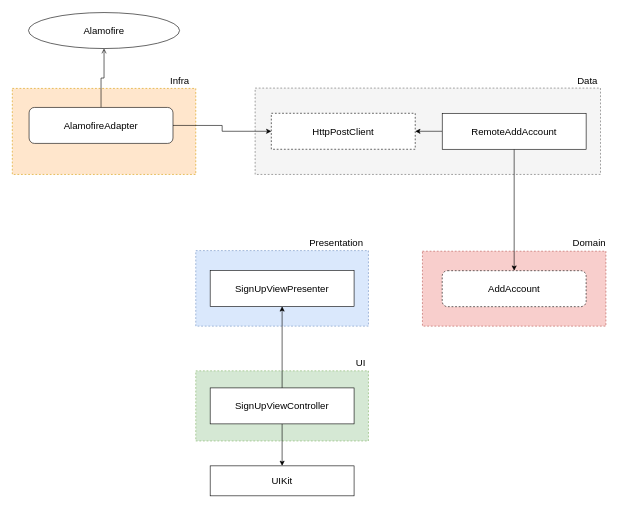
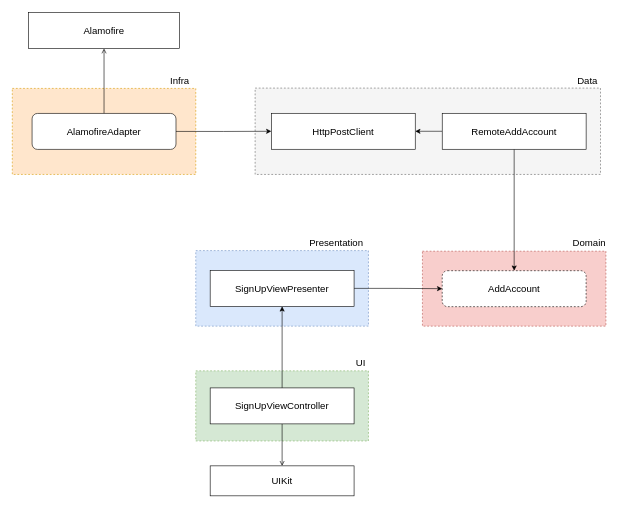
  <mxCell id="0" />
  <mxCell id="1" parent="0" />
  <mxCell id="2" value="" style="rounded=0;whiteSpace=wrap;html=1;dashed=1;fontSize=16;fillColor=#d5e8d4;strokeColor=#82b366;" vertex="1" parent="1"><mxGeometry x="326" y="617.5" width="288" height="117" as="geometry" /></mxCell>
  <mxCell id="3" value="" style="rounded=0;whiteSpace=wrap;html=1;dashed=1;fontSize=16;fillColor=#dae8fc;strokeColor=#6c8ebf;" vertex="1" parent="1"><mxGeometry x="326" y="417" width="288" height="126" as="geometry" /></mxCell>
  <mxCell id="4" value="" style="rounded=0;whiteSpace=wrap;html=1;dashed=1;fontSize=16;fillColor=#f8cecc;strokeColor=#b85450;" vertex="1" parent="1"><mxGeometry x="704" y="418" width="306" height="125" as="geometry" /></mxCell>
- <mxCell id="5" style="edgeStyle=orthogonalEdgeStyle;rounded=0;orthogonalLoop=1;jettySize=auto;html=1;fontSize=16;" edge="1" parent="1" source="7" target="8"><mxGeometry relative="1" as="geometry" /></mxCell>
+ <mxCell id="5" style="edgeStyle=orthogonalEdgeStyle;rounded=0;orthogonalLoop=1;jettySize=auto;html=1;fontSize=16;endArrow=open;" edge="1" parent="1" source="7" target="8"><mxGeometry relative="1" as="geometry" /></mxCell>
  <mxCell id="6" style="edgeStyle=orthogonalEdgeStyle;rounded=0;orthogonalLoop=1;jettySize=auto;html=1;entryX=0.5;entryY=1;entryDx=0;entryDy=0;fontSize=16;" edge="1" parent="1" source="7" target="10"><mxGeometry relative="1" as="geometry" /></mxCell>
  <mxCell id="7" value="&lt;font style=&quot;font-size: 16px&quot;&gt;SignUpViewController&lt;/font&gt;" style="rounded=0;whiteSpace=wrap;html=1;" vertex="1" parent="1"><mxGeometry x="350" y="646" width="240" height="60" as="geometry" /></mxCell>
  <mxCell id="8" value="&lt;font style=&quot;font-size: 16px&quot;&gt;UIKit&lt;br&gt;&lt;/font&gt;" style="rounded=0;whiteSpace=wrap;html=1;" vertex="1" parent="1"><mxGeometry x="350" y="776" width="240" height="50" as="geometry" /></mxCell>
+ <mxCell id="9" style="edgeStyle=orthogonalEdgeStyle;rounded=0;orthogonalLoop=1;jettySize=auto;html=1;exitX=1;exitY=0.5;exitDx=0;exitDy=0;entryX=0;entryY=0.5;entryDx=0;entryDy=0;fontSize=16;" edge="1" parent="1" source="10" target="11"><mxGeometry relative="1" as="geometry" /></mxCell>
  <mxCell id="10" value="&lt;font style=&quot;font-size: 16px&quot;&gt;SignUpViewPresenter&lt;br&gt;&lt;/font&gt;" style="rounded=0;whiteSpace=wrap;html=1;" vertex="1" parent="1"><mxGeometry x="350" y="450" width="240" height="60" as="geometry" /></mxCell>
  <mxCell id="11" value="&lt;font style=&quot;font-size: 16px&quot;&gt;AddAccount&lt;br&gt;&lt;/font&gt;" style="rounded=1;whiteSpace=wrap;html=1;dashed=1;" vertex="1" parent="1"><mxGeometry x="737" y="450.5" width="240" height="60" as="geometry" /></mxCell>
  <mxCell id="12" value="Domain" style="text;html=1;align=center;verticalAlign=middle;resizable=0;points=[];autosize=1;strokeColor=none;fillColor=none;fontSize=16;" vertex="1" parent="1"><mxGeometry x="947" y="393.5" width="70" height="20" as="geometry" /></mxCell>
  <mxCell id="13" value="Presentation" style="text;html=1;align=center;verticalAlign=middle;resizable=0;points=[];autosize=1;strokeColor=none;fillColor=none;fontSize=16;" vertex="1" parent="1"><mxGeometry x="506" y="390" width="108" height="27" as="geometry" /></mxCell>
  <mxCell id="14" value="UI" style="text;html=1;align=center;verticalAlign=middle;resizable=0;points=[];autosize=1;strokeColor=none;fillColor=none;fontSize=16;" vertex="1" parent="1"><mxGeometry x="587" y="590.5" width="27" height="27" as="geometry" /></mxCell>
  <mxCell id="15" value="" style="rounded=0;whiteSpace=wrap;html=1;dashed=1;fontSize=16;fillColor=#f5f5f5;strokeColor=#666666;fontColor=#333333;" vertex="1" parent="1"><mxGeometry x="425" y="146" width="576" height="144" as="geometry" /></mxCell>
  <mxCell id="16" style="edgeStyle=orthogonalEdgeStyle;rounded=0;orthogonalLoop=1;jettySize=auto;html=1;exitX=0.5;exitY=1;exitDx=0;exitDy=0;entryX=0.5;entryY=0;entryDx=0;entryDy=0;fontSize=16;" edge="1" parent="1" source="18" target="11"><mxGeometry relative="1" as="geometry" /></mxCell>
  <mxCell id="17" style="edgeStyle=orthogonalEdgeStyle;rounded=0;orthogonalLoop=1;jettySize=auto;html=1;exitX=0;exitY=0.5;exitDx=0;exitDy=0;fontSize=16;" edge="1" parent="1" source="18" target="20"><mxGeometry relative="1" as="geometry" /></mxCell>
  <mxCell id="18" value="&lt;font style=&quot;font-size: 16px&quot;&gt;RemoteAddAccount&lt;br&gt;&lt;/font&gt;" style="rounded=0;whiteSpace=wrap;html=1;" vertex="1" parent="1"><mxGeometry x="737" y="188" width="240" height="60" as="geometry" /></mxCell>
  <mxCell id="19" value="Data" style="text;html=1;align=center;verticalAlign=middle;resizable=0;points=[];autosize=1;strokeColor=none;fillColor=none;fontSize=16;" vertex="1" parent="1"><mxGeometry x="956" y="119" width="45" height="27" as="geometry" /></mxCell>
- <mxCell id="20" value="&lt;font style=&quot;font-size: 16px&quot;&gt;HttpPostClient&lt;br&gt;&lt;/font&gt;" style="rounded=0;whiteSpace=wrap;html=1;dashed=1;" vertex="1" parent="1"><mxGeometry x="452" y="188" width="240" height="60" as="geometry" /></mxCell>
+ <mxCell id="20" value="&lt;font style=&quot;font-size: 16px&quot;&gt;HttpPostClient&lt;br&gt;&lt;/font&gt;" style="rounded=0;whiteSpace=wrap;html=1;dashed=0;" vertex="1" parent="1"><mxGeometry x="452" y="188" width="240" height="60" as="geometry" /></mxCell>
  <mxCell id="21" value="" style="rounded=0;whiteSpace=wrap;html=1;dashed=1;fontSize=16;fillColor=#ffe6cc;strokeColor=#d79b00;" vertex="1" parent="1"><mxGeometry x="20" y="146.5" width="306" height="143.5" as="geometry" /></mxCell>
  <mxCell id="22" style="edgeStyle=orthogonalEdgeStyle;rounded=0;orthogonalLoop=1;jettySize=auto;html=1;exitX=0.5;exitY=0;exitDx=0;exitDy=0;entryX=0.5;entryY=1;entryDx=0;entryDy=0;fontSize=16;endArrow=open;" edge="1" parent="1" source="24" target="26"><mxGeometry relative="1" as="geometry" /></mxCell>
  <mxCell id="23" style="edgeStyle=orthogonalEdgeStyle;rounded=0;orthogonalLoop=1;jettySize=auto;html=1;exitX=1;exitY=0.5;exitDx=0;exitDy=0;fontSize=16;" edge="1" parent="1" source="24" target="20"><mxGeometry relative="1" as="geometry" /></mxCell>
- <mxCell id="24" value="&lt;font style=&quot;font-size: 16px&quot;&gt;AlamofireAdapter&lt;br&gt;&lt;/font&gt;" style="rounded=1;whiteSpace=wrap;html=1;" vertex="1" parent="1"><mxGeometry x="48" y="178.25" width="240" height="60" as="geometry" /></mxCell>
+ <mxCell id="24" value="&lt;font style=&quot;font-size: 16px&quot;&gt;AlamofireAdapter&lt;br&gt;&lt;/font&gt;" style="rounded=1;whiteSpace=wrap;html=1;" vertex="1" parent="1"><mxGeometry x="53" y="188.25" width="240" height="60" as="geometry" /></mxCell>
  <mxCell id="25" value="Infra" style="text;html=1;align=center;verticalAlign=middle;resizable=0;points=[];autosize=1;strokeColor=none;fillColor=none;fontSize=16;" vertex="1" parent="1"><mxGeometry x="276" y="119" width="45" height="27" as="geometry" /></mxCell>
- <mxCell id="26" value="Alamofire" style="ellipse;whiteSpace=wrap;html=1;fontSize=16;" vertex="1" parent="1"><mxGeometry x="47" y="20" width="252" height="60" as="geometry" /></mxCell>
+ <mxCell id="26" value="Alamofire" style="rounded=0;whiteSpace=wrap;html=1;fontSize=16;" vertex="1" parent="1"><mxGeometry x="47" y="20" width="252" height="60" as="geometry" /></mxCell>
